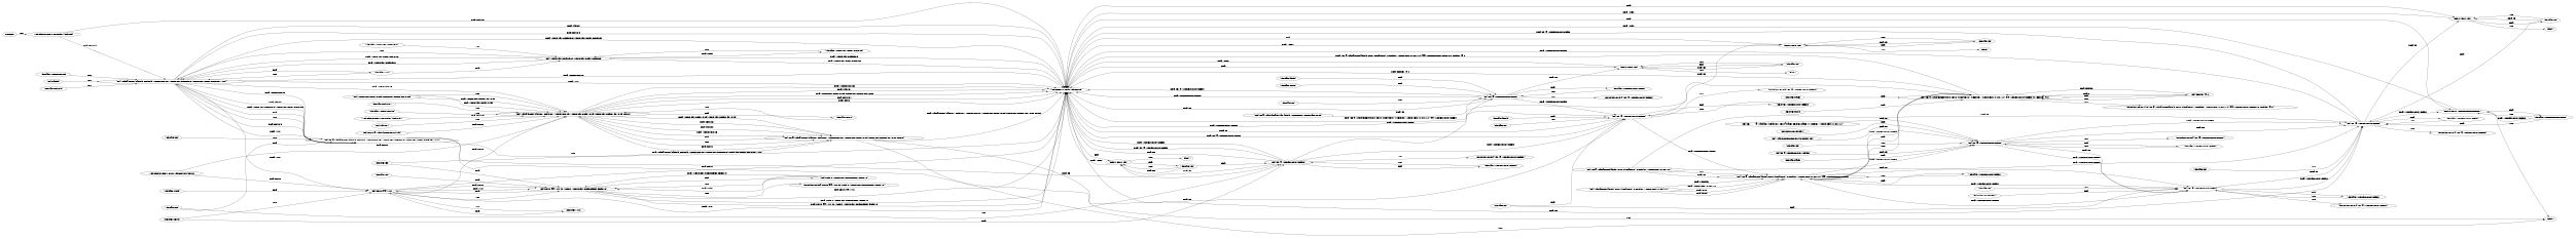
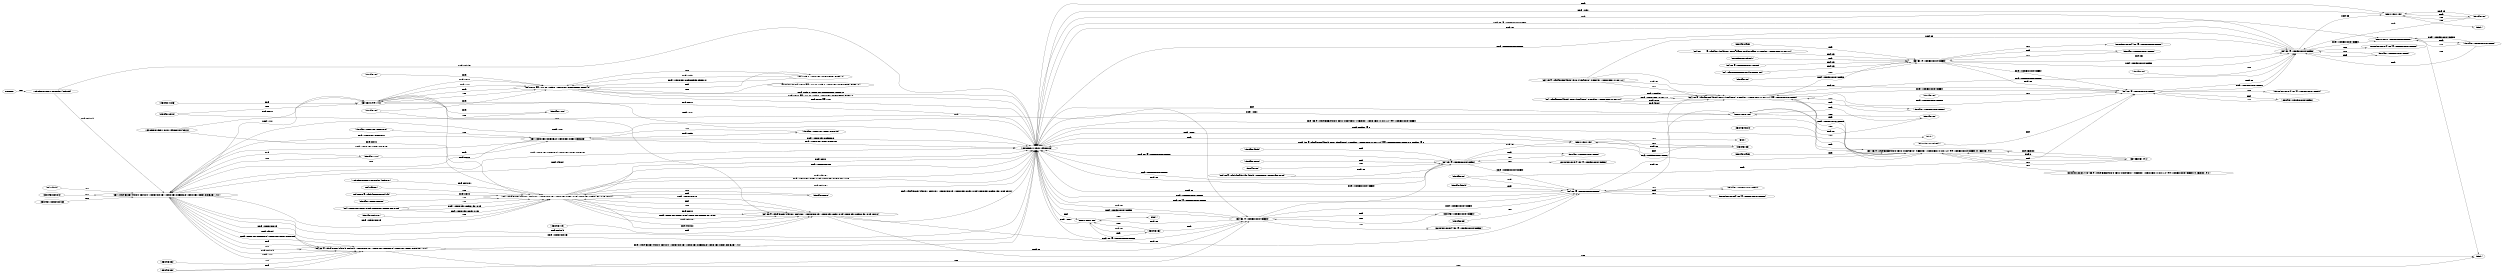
  digraph {
    fontname="DejaVu Sans"
    rankdir=LR
    node [fontname="DejaVu Sans"]
    edge [fontname="DejaVu Sans"]
    n1 [label="(Call,M_fs_file_open(&fd_old, path_old, M_FS_BUF_SIZE, M_FS_FILE_MODE_READ|M_FS_FILE_MODE_NOCREATE, NULL))"]
    n2 [label="(Call,res = M_fs_file_open(&fd_old, path_old, M_FS_BUF_SIZE, M_FS_FILE_MODE_READ|M_FS_FILE_MODE_NOCREATE, NULL))"]
    n3 [label="(Call,perms == NULL)"]
    n4 [label="(Call,M_fs_file_open(&fd_new, path_new, M_FS_BUF_SIZE, M_FS_FILE_MODE_WRITE|M_FS_FILE_MODE_OVERWRITE, perms))"]
    n5 [label="(Identifier,NULL)"]
    n6 [label="(MethodReturn,static M_fs_error_t)"]
    n7 [label="(Call,res != M_FS_ERROR_SUCCESS)"]
    n8 [label="(Block,)"]
    n9 [label="(Call,perms == NULL && mode & M_FS_FILE_MODE_PRESERVE_PERMS)"]
    n10 [label="(Identifier,NULL)"]
    n11 [label="(Call,res = M_fs_file_open(&fd_new, path_new, M_FS_BUF_SIZE, M_FS_FILE_MODE_WRITE|M_FS_FILE_MODE_OVERWRITE, perms))"]
    n12 [label="(Identifier,perms)"]
    n13 [label="(Call,M_FS_FILE_MODE_READ|M_FS_FILE_MODE_NOCREATE)"]
    n14 [label="(Return,return res;)"]
    n15 [label="(Return,return res;)"]
    n16 [label="(Return,return res;)"]
    n17 [label="(Return,return res;)"]
    n18 [label="(Return,return M_FS_ERROR_SUCCESS;)"]
    n19 [label="(MethodParameterIn,const char *path_old)"]
    1000103
    n21 [label="(Identifier,M_FS_FILE_MODE_NOCREATE)"]
    n22 [label="(Call,res != M_FS_ERROR_SUCCESS)"]
    n23 [label="(Call,res != M_FS_ERROR_SUCCESS)"]
    n24 [label="(ControlStructure,if (res != M_FS_ERROR_SUCCESS))"]
    n25 [label="(Identifier,M_FS_ERROR_SUCCESS)"]
    n26 [label="(Identifier,res)"]
    n27 [label="(Block,)"]
    n28 [label="(Identifier,M_FS_ERROR_SUCCESS)"]
    n29 [label="(ControlStructure,if (res != M_FS_ERROR_SUCCESS))"]
    n30 [label="(Call,(res = M_fs_file_read(fd_old, temp, sizeof(temp), &read_len, M_FS_FILE_RW_NORMAL)) == M_FS_ERROR_SUCCESS)"]
    n31 [label="(Identifier,M_FS_ERROR_SUCCESS)"]
    n32 [label="(ControlStructure,if (res != M_FS_ERROR_SUCCESS))"]
    n33 [label="(Block,)"]
    n34 [label="(Identifier,res)"]
    n35 [label="(Identifier,res)"]
    n36 [label="(Block,)"]
    n37 [label="(Call,(res = M_fs_file_read(fd_old, temp, sizeof(temp), &read_len, M_FS_FILE_RW_NORMAL)) == M_FS_ERROR_SUCCESS && read_len != 0)"]
    n38 [label="(Call,res != M_FS_ERROR_SUCCESS)"]
    n39 [label="(Call,res != M_FS_ERROR_SUCCESS)"]
    n40 [label="(Call,res != M_FS_ERROR_SUCCESS)"]
    n41 [label="(Identifier,M_FS_ERROR_SUCCESS)"]
    n42 [label="(ControlStructure,while ((res = M_fs_file_read(fd_old, temp, sizeof(temp), &read_len, M_FS_FILE_RW_NORMAL)) == M_FS_ERROR_SUCCESS && read_len != 0))"]
    n43 [label="(Call,read_len != 0)"]
    n44 [label="(ControlStructure,if (res != M_FS_ERROR_SUCCESS))"]
    n45 [label="(Identifier,M_FS_ERROR_SUCCESS)"]
    n46 [label="(Identifier,M_FS_ERROR_SUCCESS)"]
    n47 [label="(ControlStructure,if (res != M_FS_ERROR_SUCCESS))"]
    n48 [label="(Identifier,M_FS_ERROR_SUCCESS)"]
    n49 [label="(ControlStructure,if (res != M_FS_ERROR_SUCCESS))"]
    n50 [label="(Block,)"]
    n51 [label="(Identifier,res)"]
    n52 [label="(Identifier,M_FS_ERROR_SUCCESS)"]
    n53 [label="(ControlStructure,if (perms == NULL && mode & M_FS_FILE_MODE_PRESERVE_PERMS))"]
    n54 [label="(Call,mode & M_FS_FILE_MODE_PRESERVE_PERMS)"]
    n55 [label="(Identifier,fd_old)"]
+   n56 [label="(Identifier,info)"]
    n57 [label="(Identifier,res)"]
    n58 [label="(Call,perms = M_fs_info_get_perms(info))"]
    n59 [label="(Identifier,res)"]
    n60 [label="(Call,M_FS_FILE_MODE_WRITE|M_FS_FILE_MODE_OVERWRITE)"]
    n61 [label="(Identifier,offset)"]
    n62 [label="(Identifier,path_new)"]
    n63 [label="(Identifier,M_FS_BUF_SIZE)"]
    n64 [label="(Call,res = M_fs_info_file(&info, fd_old, M_FS_PATH_INFO_FLAGS_NONE))"]
    n65 [label="(Call,M_fs_file_read(fd_old, temp, sizeof(temp), &read_len, M_FS_FILE_RW_NORMAL))"]
    n66 [label="(Call,&fd_old)"]
    n67 [label="(Identifier,offset)"]
    n68 [label="(Identifier,res)"]
    n69 [label="(Call,res          = M_fs_file_write(fd_new, temp+offset, read_len-offset, &wrote_len, M_FS_FILE_RW_NORMAL))"]
    n70 [label="(ControlStructure,break;)"]
    n71 [label="(Identifier,res)"]
    n72 [label="(MethodParameterIn,const M_fs_perms_t *perms)"]
    n73 [label="(ControlStructure,break;)"]
    n74 [label="(MethodParameterIn,const char *path_new)"]
    n75 [label="(Identifier,res)"]
    n76 [label="(Identifier,res)"]
    n77 [label="(Call,res = M_FS_ERROR_CANCELED)"]
    n78 [label="(Call,res = M_fs_file_read(fd_old, temp, sizeof(temp), &read_len, M_FS_FILE_RW_NORMAL))"]
    n79 [label="(Identifier,res)"]
    n80 [label="(Call,&fd_new)"]
    n81 [label="(Identifier,res)"]
    n82 [label="(Identifier,fd_old)"]
    n83 [label="(Identifier,res)"]
    n84 [label="(Identifier,fd_old)"]
    n85 [label="(Identifier,perms)"]
    n86 [label="(Identifier,mode)"]
    n87 [label="(Call,M_fs_progress_set_result(progress, res))"]
    n88 [label="(Identifier,M_FS_BUF_SIZE)"]
    n89 [label="(Identifier,perms)"]
    n90 [label="(Identifier,path_old)"]
    n91 [label="(Identifier,M_FS_FILE_MODE_READ)"]
    n92 [label="(Identifier,res)"]
    n1 -> n2 [label="AST: "]
    n1 -> n2 [label="DDG: path_old"]
    n1 -> n2 [label="DDG: NULL"]
    n1 -> n2 [label="DDG: M_FS_BUF_SIZE"]
    n1 -> n2 [label="DDG: &fd_old"]
    n1 -> n2 [label="DDG: M_FS_FILE_MODE_READ|M_FS_FILE_MODE_NOCREATE"]
    n1 -> n3 [label="DDG: NULL"]
    n1 -> n4 [label="DDG: M_FS_BUF_SIZE"]
    n1 -> n5 [label="CFG: "]
    n1 -> n6 [label="DDG: &fd_old"]
    n1 -> n6 [label="DDG: path_old"]
    n1 -> n6 [label="DDG: M_FS_FILE_MODE_READ|M_FS_FILE_MODE_NOCREATE"]
    n1 -> n6 [label="DDG: M_FS_BUF_SIZE"]
    n1 -> n6 [label="DDG: NULL"]
    n2 -> n1 [label="CFG: "]
    n2 -> n6 [label="DDG: M_fs_file_open(&fd_old, path_old, M_FS_BUF_SIZE, M_FS_FILE_MODE_READ|M_FS_FILE_MODE_NOCREATE, NULL)"]
    n2 -> n7 [label="DDG: res"]
    n2 -> n8 [label="AST: "]
    n3 -> n4 [label="DDG: perms"]
    n3 -> n6 [label="DDG: NULL"]
    n3 -> n6 [label="DDG: perms"]
    n3 -> n9 [label="AST: "]
    n3 -> n9 [label="DDG: perms"]
    n3 -> n9 [label="DDG: NULL"]
    n3 -> n10 [label="CFG: "]
    n4 -> n6 [label="DDG: M_FS_FILE_MODE_WRITE|M_FS_FILE_MODE_OVERWRITE"]
    n4 -> n6 [label="DDG: path_new"]
    n4 -> n6 [label="DDG: perms"]
    n4 -> n6 [label="DDG: M_FS_BUF_SIZE"]
    n4 -> n6 [label="DDG: &fd_new"]
    n4 -> n11 [label="AST: "]
    n4 -> n11 [label="DDG: perms"]
    n4 -> n11 [label="DDG: M_FS_FILE_MODE_WRITE|M_FS_FILE_MODE_OVERWRITE"]
    n4 -> n11 [label="DDG: path_new"]
    n4 -> n11 [label="DDG: &fd_new"]
    n4 -> n11 [label="DDG: M_FS_BUF_SIZE"]
    n4 -> n12 [label="CFG: "]
    n5 -> n1 [label="AST: "]
    n5 -> n13 [label="CFG: "]
    n6 -> n14 [label="CFG: "]
    n6 -> n15 [label="CFG: "]
    n6 -> n16 [label="CFG: "]
    n6 -> n17 [label="CFG: "]
    n6 -> n18 [label="CFG: "]
    n7 -> n6 [label="DDG: M_FS_ERROR_SUCCESS"]
    n7 -> n6 [label="DDG: res != M_FS_ERROR_SUCCESS"]
    n7 -> n6 [label="DDG: res"]
    n7 -> n14 [label="DDG: res"]
    n7 -> n22 [label="DDG: M_FS_ERROR_SUCCESS"]
    n7 -> n23 [label="DDG: M_FS_ERROR_SUCCESS"]
    n7 -> n24 [label="AST: "]
    n7 -> n25 [label="CFG: "]
    n9 -> n3 [label="CFG: "]
    n9 -> n6 [label="DDG: mode & M_FS_FILE_MODE_PRESERVE_PERMS"]
    n9 -> n6 [label="DDG: perms == NULL && mode & M_FS_FILE_MODE_PRESERVE_PERMS"]
    n9 -> n6 [label="DDG: perms == NULL"]
    n9 -> n53 [label="AST: "]
    n9 -> n54 [label="CFG: "]
    n10 -> n3 [label="AST: "]
    n11 -> n4 [label="CFG: "]
    n11 -> n6 [label="DDG: M_fs_file_open(&fd_new, path_new, M_FS_BUF_SIZE, M_FS_FILE_MODE_WRITE|M_FS_FILE_MODE_OVERWRITE, perms)"]
    n11 -> n8 [label="AST: "]
    n11 -> n23 [label="DDG: res"]
    n12 -> n4 [label="AST: "]
    n13 -> n1 [label="AST: "]
    n13 -> n1 [label="DDG: M_FS_FILE_MODE_READ"]
    n13 -> n1 [label="DDG: M_FS_FILE_MODE_NOCREATE"]
    n13 -> n6 [label="DDG: M_FS_FILE_MODE_READ"]
    n13 -> n6 [label="DDG: M_FS_FILE_MODE_NOCREATE"]
    n13 -> n21 [label="DDG: mode"]
    n14 -> n6 [label="DDG: <RET>"]
    n14 -> n26 [label="CFG: "]
    n14 -> n27 [label="AST: "]
    n15 -> n6 [label="DDG: <RET>"]
    n15 -> n33 [label="AST: "]
    n15 -> n34 [label="CFG: "]
    n16 -> n6 [label="DDG: <RET>"]
    n16 -> n35 [label="CFG: "]
    n16 -> n36 [label="AST: "]
    n17 -> n6 [label="DDG: <RET>"]
    n17 -> n50 [label="AST: "]
    n17 -> n51 [label="CFG: "]
-   n18 -> n6 [label="DDG: <RET>"]
    n18 -> n8 [label="AST: "]
    n18 -> n52 [label="CFG: "]
    n19 -> n1 [label="DDG: path_old"]
    n19 -> n6 [label="DDG: path_len"]
    1000103 -> n19 [label="AST: "]
    n21 -> n13 [label="AST: "]
    n22 -> n6 [label="DDG: M_FS_ERROR_SUCCESS"]
    n22 -> n6 [label="DDG: res"]
    n22 -> n6 [label="DDG: res != M_FS_ERROR_SUCCESS"]
    n22 -> n15 [label="DDG: res"]
    n22 -> n23 [label="DDG: M_FS_ERROR_SUCCESS"]
    n22 -> n28 [label="CFG: "]
    n22 -> n29 [label="AST: "]
    n23 -> n6 [label="DDG: res != M_FS_ERROR_SUCCESS"]
    n23 -> n6 [label="DDG: M_FS_ERROR_SUCCESS"]
    n23 -> n6 [label="DDG: res"]
    n23 -> n16 [label="DDG: res"]
    n23 -> n30 [label="DDG: M_FS_ERROR_SUCCESS"]
    n23 -> n31 [label="CFG: "]
    n23 -> n32 [label="AST: "]
    n25 -> n7 [label="AST: "]
    n26 -> n7 [label="CFG: "]
    n26 -> n14 [label="AST: "]
    n26 -> n14 [label="DDG: res"]
    n28 -> n22 [label="AST: "]
    n30 -> n37 [label="AST: "]
    n30 -> n37 [label="DDG: M_FS_ERROR_SUCCESS"]
    n30 -> n38 [label="DDG: M_FS_ERROR_SUCCESS"]
    n30 -> n39 [label="DDG: M_FS_ERROR_SUCCESS"]
    n30 -> n40 [label="DDG: M_FS_ERROR_SUCCESS"]
    n30 -> n41 [label="CFG: "]
    n31 -> n23 [label="AST: "]
    n34 -> n15 [label="AST: "]
    n34 -> n15 [label="DDG: res"]
    n35 -> n16 [label="AST: "]
    n35 -> n16 [label="DDG: res"]
    n37 -> n6 [label="DDG: read_len != 0"]
    n37 -> n6 [label="DDG: (res = M_fs_file_read(fd_old, temp, sizeof(temp), &read_len, M_FS_FILE_RW_NORMAL)) == M_FS_ERROR_SUCCESS && read_len != 0"]
    n37 -> n6 [label="DDG: (res = M_fs_file_read(fd_old, temp, sizeof(temp), &read_len, M_FS_FILE_RW_NORMAL)) == M_FS_ERROR_SUCCESS"]
    n37 -> n30 [label="CFG: "]
    n37 -> n42 [label="AST: "]
    n37 -> n43 [label="CFG: "]
    n38 -> n39 [label="DDG: res"]
    n38 -> n39 [label="DDG: M_FS_ERROR_SUCCESS"]
    n38 -> n40 [label="DDG: res"]
    n38 -> n40 [label="DDG: M_FS_ERROR_SUCCESS"]
    n38 -> n44 [label="AST: "]
    n38 -> n45 [label="CFG: "]
    n39 -> n30 [label="DDG: M_FS_ERROR_SUCCESS"]
    n39 -> n40 [label="DDG: res"]
    n39 -> n40 [label="DDG: M_FS_ERROR_SUCCESS"]
    n39 -> n46 [label="CFG: "]
    n39 -> n47 [label="AST: "]
    n40 -> n6 [label="DDG: M_FS_ERROR_SUCCESS"]
    n40 -> n6 [label="DDG: res"]
    n40 -> n6 [label="DDG: res != M_FS_ERROR_SUCCESS"]
    n40 -> n17 [label="DDG: res"]
    n40 -> n18 [label="DDG: M_FS_ERROR_SUCCESS"]
    n40 -> n48 [label="CFG: "]
    n40 -> n49 [label="AST: "]
    n41 -> n30 [label="AST: "]
    n43 -> n37 [label="AST: "]
    n43 -> n37 [label="DDG: read_len"]
    n43 -> n37 [label="DDG: 0"]
    n45 -> n38 [label="AST: "]
    n46 -> n39 [label="AST: "]
    n48 -> n40 [label="AST: "]
    n51 -> n17 [label="AST: "]
    n51 -> n17 [label="DDG: res"]
    n51 -> n40 [label="CFG: "]
    n52 -> n18 [label="AST: "]
    n52 -> n18 [label="DDG: M_FS_ERROR_SUCCESS"]
    n52 -> n40 [label="CFG: "]
    n54 -> n9 [label="AST: "]
    n54 -> n9 [label="DDG: mode"]
    n54 -> n9 [label="DDG: M_FS_FILE_MODE_PRESERVE_PERMS"]
    n55 -> n23 [label="CFG: "]
+   n56 -> n11 [label="CFG: "]
    n57 -> n38 [label="AST: "]
    n58 -> n4 [label="DDG: perms"]
    n59 -> n22 [label="AST: "]
    n60 -> n4 [label="AST: "]
    n60 -> n4 [label="DDG: M_FS_FILE_MODE_WRITE"]
    n60 -> n4 [label="DDG: M_FS_FILE_MODE_OVERWRITE"]
    n61 -> n37 [label="CFG: "]
    n62 -> n4 [label="AST: "]
    n63 -> n1 [label="AST: "]
    n64 -> n22 [label="DDG: res"]
    n65 -> n30 [label="DDG: &read_len"]
    n65 -> n30 [label="DDG: M_FS_FILE_RW_NORMAL"]
    n65 -> n30 [label="DDG: temp"]
    n65 -> n30 [label="DDG: fd_old"]
    n66 -> n1 [label="AST: "]
    n67 -> n38 [label="CFG: "]
    n68 -> n23 [label="AST: "]
    n69 -> n38 [label="DDG: res"]
    n70 -> n39 [label="CFG: "]
    n71 -> n9 [label="CFG: "]
    n71 -> n11 [label="AST: "]
    n72 -> n3 [label="DDG: perms"]
    n72 -> n4 [label="DDG: perms"]
    n73 -> n38 [label="CFG: "]
    n74 -> n4 [label="DDG: path_new"]
    n75 -> n2 [label="CFG: "]
    n75 -> n7 [label="AST: "]
    n76 -> n40 [label="AST: "]
    n77 -> n38 [label="DDG: res"]
    n78 -> n30 [label="AST: "]
    n78 -> n30 [label="DDG: res"]
    n78 -> n39 [label="DDG: res"]
    n78 -> n40 [label="DDG: res"]
    n79 -> n9 [label="CFG: "]
    n80 -> n4 [label="AST: "]
    n81 -> n39 [label="AST: "]
    n82 -> n22 [label="CFG: "]
    n83 -> n2 [label="AST: "]
    n84 -> n37 [label="CFG: "]
    n85 -> n22 [label="CFG: "]
    n86 -> n3 [label="CFG: "]
    n87 -> n38 [label="DDG: res"]
    n88 -> n4 [label="AST: "]
    n89 -> n3 [label="AST: "]
    n89 -> n7 [label="CFG: "]
    n90 -> n1 [label="AST: "]
    n91 -> n13 [label="AST: "]
    n92 -> n23 [label="CFG: "]
    n92 -> n39 [label="CFG: "]
  }
